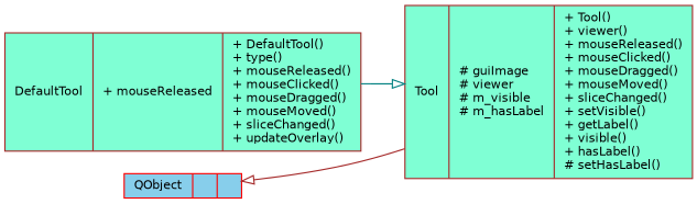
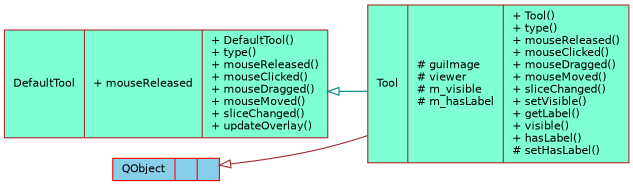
  digraph {
    rankdir=LR
    node [color=brown fillcolor=aquamarine fontname=Helvetica fontsize=10 shape=record style=filled]
    edge [arrowtail=onormal dir=back fontname=Helvetica fontsize=10 labelfontname=Helvetica labelfontsize=10 style=solid]
    n1 [fontcolor=black height=0.2 label="{DefaultTool\n|+ mouseReleased\l|+ DefaultTool()\l+ type()\l+ mouseReleased()\l+ mouseClicked()\l+ mouseDragged()\l+ mouseMoved()\l+ sliceChanged()\l+ updateOverlay()\l}" width=0.4]
-   n2 [height=0.2 label="{Tool\n|# guiImage\l# viewer\l# m_visible\l# m_hasLabel\l|+ Tool()\l+ viewer()\l+ mouseReleased()\l+ mouseClicked()\l+ mouseDragged()\l+ mouseMoved()\l+ sliceChanged()\l+ setVisible()\l+ getLabel()\l+ visible()\l+ hasLabel()\l# setHasLabel()\l}" width=0.4]
+   n2 [height=0.2 label="{Tool\n|# guiImage\l# viewer\l# m_visible\l# m_hasLabel\l|+ Tool()\l+ type()\l+ mouseReleased()\l+ mouseClicked()\l+ mouseDragged()\l+ mouseMoved()\l+ sliceChanged()\l+ setVisible()\l+ getLabel()\l+ visible()\l+ hasLabel()\l# setHasLabel()\l}" width=0.4]
    n3 [color=red fillcolor=skyblue height=0.2 label="{QObject\n||}" width=0.4]
-   n2 -> n1 [color=teal]
+   n1 -> n2 [color=teal]
    n3 -> n2 [color=brown]
  }
